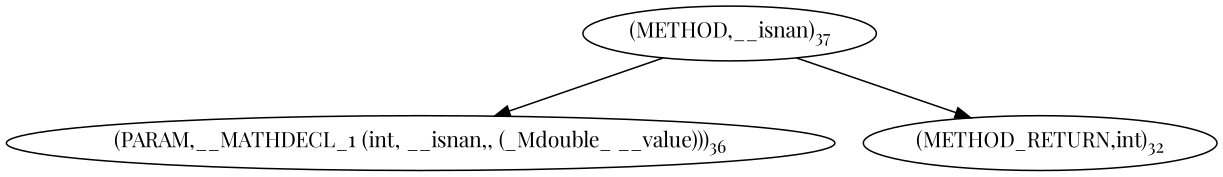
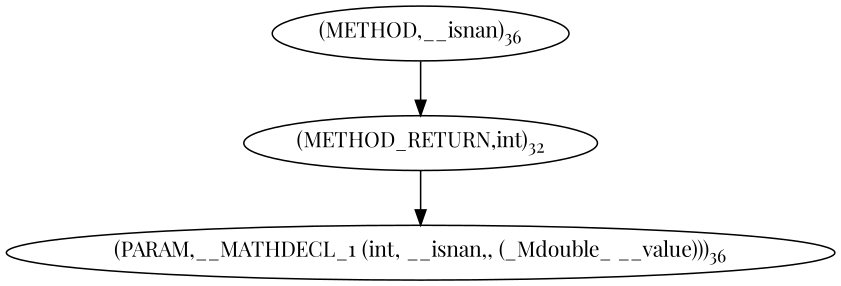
  digraph {
    fontname="Playfair Display"
    node [fontname="Playfair Display"]
    edge [fontname="Playfair Display"]
-   n1 [label=<(METHOD,__isnan)<SUB>37</SUB>>]
+   n1 [label=<(METHOD,__isnan)<SUB>36</SUB>>]
    n2 [label=<(PARAM,__MATHDECL_1 (int, __isnan,, (_Mdouble_ __value)))<SUB>36</SUB>>]
    n3 [label=<(METHOD_RETURN,int)<SUB>32</SUB>>]
-   n1 -> n2
+   n3 -> n2
    n1 -> n3
  }
